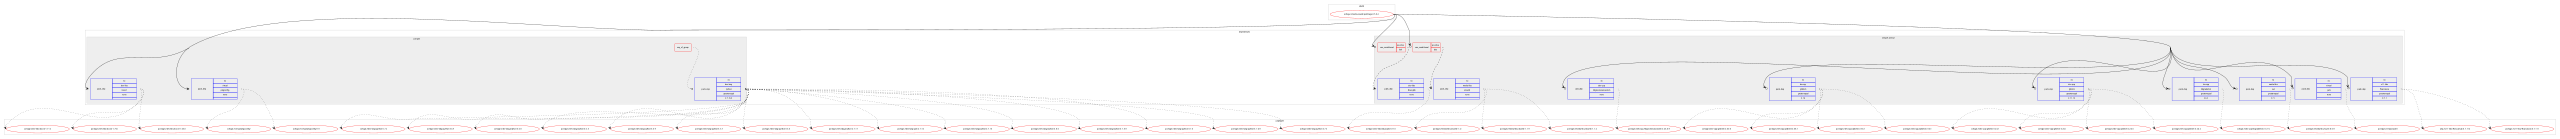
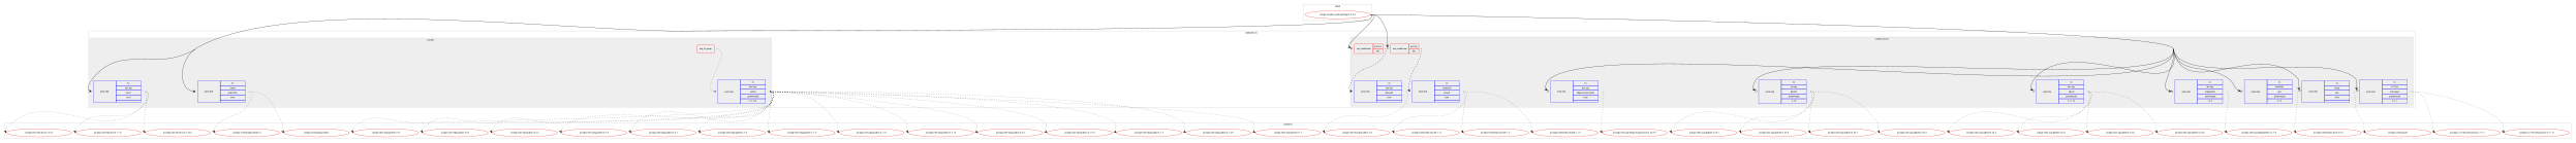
  digraph {
    compound=true
    concentrate=true
    fontname="Roboto Condensed"
    fontsize=10
    newrank=true
    rankdir=TB
    ranksep=1.5
    node [color=red fontname="Roboto Condensed" fontsize=10]
    edge [arrowhead=vee fontname="Roboto Condensed" headport=w style=dotted tailport=e weight=100]
    n1 [label="portage://media-sound/patchage-0.5.0-r2" width=4]
    n2 [color=blue label=<<TABLE BORDER="0" CELLBORDER="1" CELLSPACING="0" CELLPADDING="4" WIDTH="220"><TR><TD ROWSPAN="6" CELLPADDING="30">pack_dep</TD></TR><TR><TD WIDTH="110">no</TD></TR><TR><TD>dev-lang</TD></TR><TR><TD>python</TD></TR><TR><TD>greaterequal</TD></TR><TR><TD>2.7.5-r2</TD></TR></TABLE>> shape=none]
    n3 [label=<<TABLE BORDER="0" CELLBORDER="1" CELLSPACING="0" CELLPADDING="4"><TR><TD CELLPADDING="10">any_of_group</TD></TR></TABLE>> shape=none]
    n4 [color=blue label=<<TABLE BORDER="0" CELLBORDER="1" CELLSPACING="0" CELLPADDING="4" WIDTH="220"><TR><TD ROWSPAN="6" CELLPADDING="30">pack_dep</TD></TR><TR><TD WIDTH="110">no</TD></TR><TR><TD>dev-libs</TD></TR><TR><TD>boost</TD></TR><TR><TD>none</TD></TR><TR><TD></TD></TR></TABLE>> shape=none]
    n5 [color=blue label=<<TABLE BORDER="0" CELLBORDER="1" CELLSPACING="0" CELLPADDING="4" WIDTH="220"><TR><TD ROWSPAN="6" CELLPADDING="30">pack_dep</TD></TR><TR><TD WIDTH="110">no</TD></TR><TR><TD>virtual</TD></TR><TR><TD>pkgconfig</TD></TR><TR><TD>none</TD></TR><TR><TD></TD></TR></TABLE>> shape=none]
    n6 [color=blue label=<<TABLE BORDER="0" CELLBORDER="1" CELLSPACING="0" CELLPADDING="4" WIDTH="220"><TR><TD ROWSPAN="6" CELLPADDING="30">pack_dep</TD></TR><TR><TD WIDTH="110">no</TD></TR><TR><TD>media-libs</TD></TR><TR><TD>alsa-lib</TD></TR><TR><TD>none</TD></TR><TR><TD></TD></TR></TABLE>> shape=none]
    n7 [label=<<TABLE BORDER="0" CELLBORDER="1" CELLSPACING="0" CELLPADDING="4"><TR><TD ROWSPAN="3" CELLPADDING="10">use_conditional</TD></TR><TR><TD>positive</TD></TR><TR><TD>alsa</TD></TR></TABLE>> shape=none]
    n8 [color=blue label=<<TABLE BORDER="0" CELLBORDER="1" CELLSPACING="0" CELLPADDING="4" WIDTH="220"><TR><TD ROWSPAN="6" CELLPADDING="30">pack_dep</TD></TR><TR><TD WIDTH="110">no</TD></TR><TR><TD>dev-cpp</TD></TR><TR><TD>libgnomecanvasmm</TD></TR><TR><TD>none</TD></TR><TR><TD></TD></TR></TABLE>> shape=none]
    n9 [color=blue label=<<TABLE BORDER="0" CELLBORDER="1" CELLSPACING="0" CELLPADDING="4" WIDTH="220"><TR><TD ROWSPAN="6" CELLPADDING="30">pack_dep</TD></TR><TR><TD WIDTH="110">no</TD></TR><TR><TD>dev-libs</TD></TR><TR><TD>dbus-glib</TD></TR><TR><TD>none</TD></TR><TR><TD></TD></TR></TABLE>> shape=none]
    n10 [label=<<TABLE BORDER="0" CELLBORDER="1" CELLSPACING="0" CELLPADDING="4"><TR><TD ROWSPAN="3" CELLPADDING="10">use_conditional</TD></TR><TR><TD>positive</TD></TR><TR><TD>lash</TD></TR></TABLE>> shape=none]
    n11 [color=blue label=<<TABLE BORDER="0" CELLBORDER="1" CELLSPACING="0" CELLPADDING="4" WIDTH="220"><TR><TD ROWSPAN="6" CELLPADDING="30">pack_dep</TD></TR><TR><TD WIDTH="110">no</TD></TR><TR><TD>dev-cpp</TD></TR><TR><TD>glibmm</TD></TR><TR><TD>greaterequal</TD></TR><TR><TD>2.14</TD></TR></TABLE>> shape=none]
    n12 [color=blue label=<<TABLE BORDER="0" CELLBORDER="1" CELLSPACING="0" CELLPADDING="4" WIDTH="220"><TR><TD ROWSPAN="6" CELLPADDING="30">pack_dep</TD></TR><TR><TD WIDTH="110">no</TD></TR><TR><TD>dev-cpp</TD></TR><TR><TD>gtkmm</TD></TR><TR><TD>greaterequal</TD></TR><TR><TD>2.11.12</TD></TR></TABLE>> shape=none]
    n13 [color=blue label=<<TABLE BORDER="0" CELLBORDER="1" CELLSPACING="0" CELLPADDING="4" WIDTH="220"><TR><TD ROWSPAN="6" CELLPADDING="30">pack_dep</TD></TR><TR><TD WIDTH="110">no</TD></TR><TR><TD>dev-cpp</TD></TR><TR><TD>libglademm</TD></TR><TR><TD>greaterequal</TD></TR><TR><TD>2.6.0</TD></TR></TABLE>> shape=none]
    n14 [color=blue label=<<TABLE BORDER="0" CELLBORDER="1" CELLSPACING="0" CELLPADDING="4" WIDTH="220"><TR><TD ROWSPAN="6" CELLPADDING="30">pack_dep</TD></TR><TR><TD WIDTH="110">no</TD></TR><TR><TD>media-libs</TD></TR><TR><TD>raul</TD></TR><TR><TD>greaterequal</TD></TR><TR><TD>0.7.0</TD></TR></TABLE>> shape=none]
    n15 [color=blue label=<<TABLE BORDER="0" CELLBORDER="1" CELLSPACING="0" CELLPADDING="4" WIDTH="220"><TR><TD ROWSPAN="6" CELLPADDING="30">pack_dep</TD></TR><TR><TD WIDTH="110">no</TD></TR><TR><TD>virtual</TD></TR><TR><TD>jack</TD></TR><TR><TD>none</TD></TR><TR><TD></TD></TR></TABLE>> shape=none]
    n16 [color=blue label=<<TABLE BORDER="0" CELLBORDER="1" CELLSPACING="0" CELLPADDING="4" WIDTH="220"><TR><TD ROWSPAN="6" CELLPADDING="30">pack_dep</TD></TR><TR><TD WIDTH="110">no</TD></TR><TR><TD>x11-libs</TD></TR><TR><TD>flowcanvas</TD></TR><TR><TD>greaterequal</TD></TR><TR><TD>0.7.1</TD></TR></TABLE>> shape=none]
    n17 [label="portage://dev-lang/python-2.7.15" width=4]
-   n18 [label="portage://dev-lang/jack-2.7.16" width=4]
+   n18 [label="portage://dev-lang/python-2.7.16" width=4]
    n19 [label="portage://dev-lang/python-2.7.17" width=4]
    n20 [label="portage://dev-lang/python-3.5.5" width=4]
    n21 [label="portage://dev-lang/python-3.5.7" width=4]
    n22 [label="portage://dev-lang/python-3.5.9" width=4]
    n23 [label="portage://dev-lang/python-3.6.5" width=4]
    n24 [label="portage://dev-lang/python-3.6.8" width=4]
    n25 [label="portage://dev-lang/python-3.6.9" width=4]
    n26 [label="portage://dev-lang/python-3.7.2" width=4]
-   n27 [label="portage://dev-lang/python-3.7.3" width=4]
    n28 [label="portage://dev-lang/python-3.7.4-r1" width=4]
    n29 [label="portage://dev-lang/python-3.7.5" width=4]
    n30 [label="portage://dev-lang/python-3.7.5-r1" width=4]
    n31 [label="portage://dev-lang/python-3.8.0" width=4]
    n32 [label="portage://dev-libs/boost-1.65.0" width=4]
    n33 [label="portage://dev-libs/boost-1.70.0" width=4]
    n34 [label="portage://dev-libs/boost-1.71.0" width=4]
    n35 [label="portage://virtual/pkgconfig-0-r1" width=4]
    n36 [label="portage://virtual/pkgconfig-1" width=4]
    n37 [label="portage://media-libs/alsa-lib-1.1.2" width=4]
    n38 [label="portage://media-libs/alsa-lib-1.1.9" width=4]
    n39 [label="portage://media-libs/alsa-lib-1.2.1" width=4]
    n40 [label="portage://dev-libs/dbus-glib-0.110" width=4]
    n41 [label="portage://dev-cpp/glibmm-2.56.1" width=4]
    n42 [label="portage://dev-cpp/glibmm-2.58.1" width=4]
    n43 [label="portage://dev-cpp/glibmm-2.60.0" width=4]
    n44 [label="portage://dev-cpp/glibmm-2.60.1" width=4]
    n45 [label="portage://dev-cpp/gtkmm-2.24.5" width=4]
    n46 [label="portage://dev-cpp/gtkmm-3.24.0" width=4]
    n47 [label="portage://dev-cpp/gtkmm-3.24.1" width=4]
    n48 [label="portage://dev-cpp/gtkmm-3.24.2" width=4]
    n49 [label="portage://dev-cpp/libglademm-2.6.7-r2" width=4]
    n50 [label="portage://dev-cpp/libgnomecanvasmm-2.26.0-r1" width=4]
    n51 [label="portage://media-libs/raul-0.8.0-r1" width=4]
    n52 [label="portage://virtual/jack-0" width=4]
    n53 [label="portage://x11-libs/flowcanvas-0.7.1-r1" width=4]
-   n54 [label="alsa://x11-libs/flowcanvas-0.7.1-r2" width=4]
+   n54 [label="portage://x11-libs/flowcanvas-0.7.1-r2" width=4]
    subgraph cluster_1 {
      color=gray
      label=<<i>ebuild</i>>
      rank=same
      n1
    }
    subgraph cluster_2 {
      color=gray
      label=<<i>dependencies</i>>
      subgraph cluster_3 {
        color=gray
        fillcolor="#eeeeee"
        label=<<i>compile</i>>
        style=filled
        subgraph sub_4 {
          color=gray
          fillcolor="#eeeeee"
          label=<<i>compile</i>>
          style=filled
          n3
          subgraph sub_5 {
            color=gray
            fillcolor="#eeeeee"
            label=<<i>compile</i>>
            style=filled
            n2
          }
        }
        subgraph sub_6 {
          color=gray
          fillcolor="#eeeeee"
          label=<<i>compile</i>>
          style=filled
          n4
        }
        subgraph sub_7 {
          color=gray
          fillcolor="#eeeeee"
          label=<<i>compile</i>>
          style=filled
          n5
        }
      }
      subgraph cluster_8 {
        color=gray
        fillcolor="#eeeeee"
        label=<<i>compile and run</i>>
        style=filled
        subgraph sub_9 {
          color=gray
          fillcolor="#eeeeee"
          label=<<i>compile and run</i>>
          style=filled
          n7
          subgraph sub_10 {
            color=gray
            fillcolor="#eeeeee"
            label=<<i>compile and run</i>>
            style=filled
            n6
          }
        }
        subgraph sub_11 {
          color=gray
          fillcolor="#eeeeee"
          label=<<i>compile and run</i>>
          style=filled
          n8
        }
        subgraph sub_12 {
          color=gray
          fillcolor="#eeeeee"
          label=<<i>compile and run</i>>
          style=filled
          n10
          subgraph sub_13 {
            color=gray
            fillcolor="#eeeeee"
            label=<<i>compile and run</i>>
            style=filled
            n9
          }
        }
        subgraph sub_14 {
          color=gray
          fillcolor="#eeeeee"
          label=<<i>compile and run</i>>
          style=filled
          n11
        }
        subgraph sub_15 {
          color=gray
          fillcolor="#eeeeee"
          label=<<i>compile and run</i>>
          style=filled
          n12
        }
        subgraph sub_16 {
          color=gray
          fillcolor="#eeeeee"
          label=<<i>compile and run</i>>
          style=filled
          n13
        }
        subgraph sub_17 {
          color=gray
          fillcolor="#eeeeee"
          label=<<i>compile and run</i>>
          style=filled
          n14
        }
        subgraph sub_18 {
          color=gray
          fillcolor="#eeeeee"
          label=<<i>compile and run</i>>
          style=filled
          n15
        }
        subgraph sub_19 {
          color=gray
          fillcolor="#eeeeee"
          label=<<i>compile and run</i>>
          style=filled
          n16
        }
      }
      subgraph cluster_20 {
        color=gray
        fillcolor="#eeeeee"
        label=<<i>run</i>>
        style=filled
      }
    }
    subgraph cluster_21 {
      color=gray
      label=<<i>candidates</i>>
      rank=same
      subgraph sub_22 {
        color=black
        label=<<i>candidates</i>>
        nodesep=1
        rank=same
        n17
        n18
        n19
        n20
        n21
        n22
        n23
        n24
        n25
        n26
-       n27
        n28
        n29
        n30
        n31
      }
      subgraph sub_23 {
        color=black
        label=<<i>candidates</i>>
        nodesep=1
        rank=same
        n32
        n33
        n34
      }
      subgraph sub_24 {
        color=black
        label=<<i>candidates</i>>
        nodesep=1
        rank=same
        n35
        n36
      }
      subgraph sub_25 {
        color=black
        label=<<i>candidates</i>>
        nodesep=1
        rank=same
        n37
        n38
        n39
      }
      subgraph sub_26 {
        color=black
        label=<<i>candidates</i>>
        nodesep=1
        rank=same
        n40
      }
      subgraph sub_27 {
        color=black
        label=<<i>candidates</i>>
        nodesep=1
        rank=same
        n41
        n42
        n43
        n44
      }
      subgraph sub_28 {
        color=black
        label=<<i>candidates</i>>
        nodesep=1
        rank=same
        n45
        n46
        n47
        n48
      }
      subgraph sub_29 {
        color=black
        label=<<i>candidates</i>>
        nodesep=1
        rank=same
        n49
      }
      subgraph sub_30 {
        color=black
        label=<<i>candidates</i>>
        nodesep=1
        rank=same
        n50
      }
      subgraph sub_31 {
        color=black
        label=<<i>candidates</i>>
        nodesep=1
        rank=same
        n51
      }
      subgraph sub_32 {
        color=black
        label=<<i>candidates</i>>
        nodesep=1
        rank=same
        n52
      }
      subgraph sub_33 {
        color=black
        label=<<i>candidates</i>>
        nodesep=1
        rank=same
        n53
        n54
      }
    }
    n1 -> n4 [style=solid weight=20]
    n1 -> n5 [style=solid weight=20]
    n1 -> n7 [arrowhead=odotvee style=solid weight=20]
    n1 -> n8 [arrowhead=odotvee style=solid weight=20]
    n1 -> n10 [arrowhead=odotvee style=solid weight=20]
    n1 -> n11 [arrowhead=odotvee style=solid weight=20]
    n1 -> n12 [arrowhead=odotvee style=solid weight=20]
    n1 -> n13 [arrowhead=odotvee style=solid weight=20]
    n1 -> n14 [arrowhead=odotvee style=solid weight=20]
    n1 -> n15 [arrowhead=odotvee style=solid weight=20]
    n1 -> n16 [arrowhead=odotvee style=solid weight=20]
    n2 -> n17
    n2 -> n18
    n2 -> n19
    n2 -> n20
    n2 -> n21
    n2 -> n22
    n2 -> n23
    n2 -> n24
    n2 -> n25
    n2 -> n26
-   n2 -> n27
    n2 -> n28
    n2 -> n29
    n2 -> n30
    n2 -> n31
    n3 -> n2 [arrowhead=oinv weight=20]
    n4 -> n32
    n4 -> n33
    n4 -> n34
    n5 -> n35
    n5 -> n36
    n6 -> n37
    n6 -> n38
    n6 -> n39
    n7 -> n6 [style=dashed weight=20]
    n8 -> n50
    n9 -> n40
    n10 -> n9 [style=dashed weight=20]
    n11 -> n41
    n11 -> n42
    n11 -> n43
    n11 -> n44
    n12 -> n45
    n12 -> n46
    n12 -> n47
    n12 -> n48
    n13 -> n49
    n14 -> n51
    n15 -> n52
    n16 -> n53
    n16 -> n54
  }
